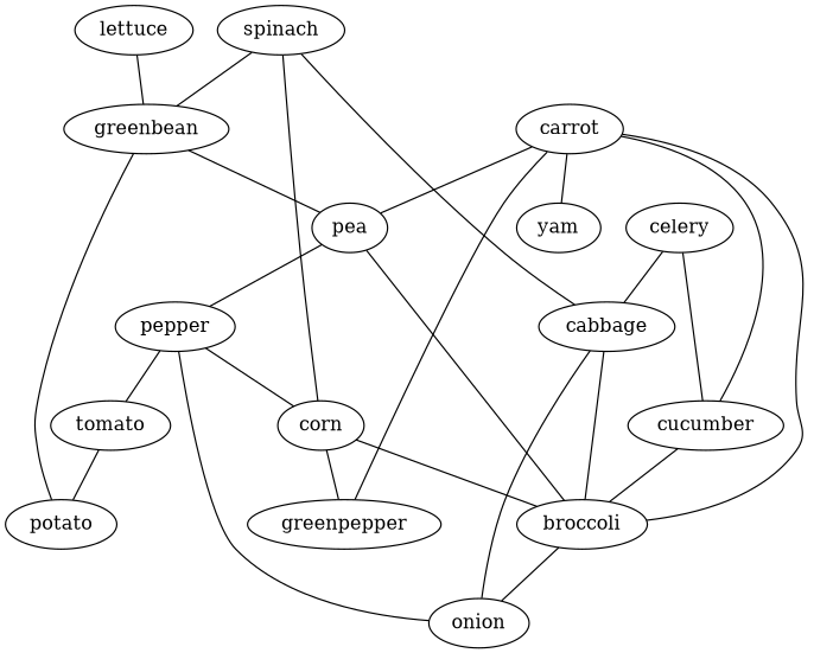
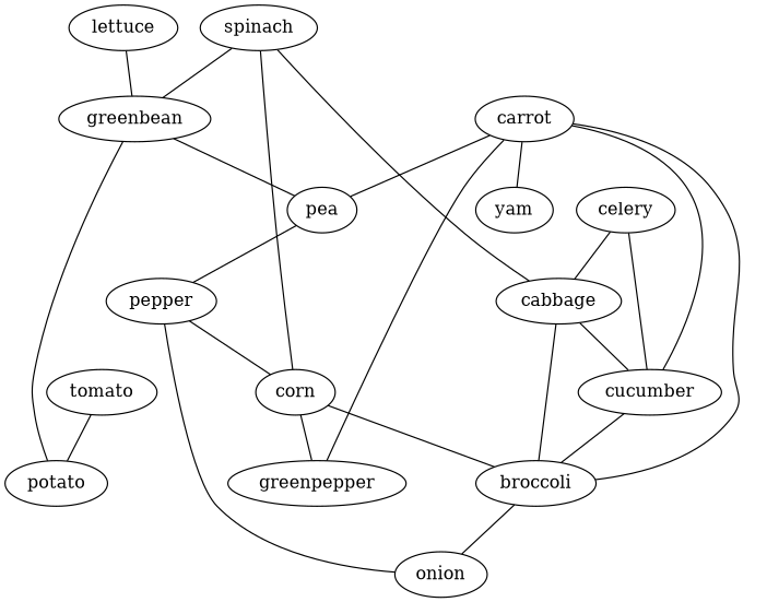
  strict graph {
    edge [weight=1]
    lettuce
    greenbean
    pea
    potato
    tomato
    carrot
    yam
    cucumber
    broccoli
    greenpepper
    pepper
    onion
    spinach
    corn
    cabbage
    celery
    lettuce -- greenbean
    greenbean -- pea
    greenbean -- potato
-   pea -- broccoli
    pea -- pepper
    tomato -- potato
    carrot -- pea
    carrot -- yam
    carrot -- cucumber
    carrot -- broccoli
    carrot -- greenpepper
    cucumber -- broccoli
    broccoli -- onion
-   pepper -- tomato
    pepper -- onion
    pepper -- corn
    spinach -- greenbean
    spinach -- corn
    spinach -- cabbage
    corn -- broccoli
    corn -- greenpepper
    cabbage -- broccoli
-   cabbage -- onion
+   cabbage -- cucumber
    celery -- cucumber
    celery -- cabbage
  }
